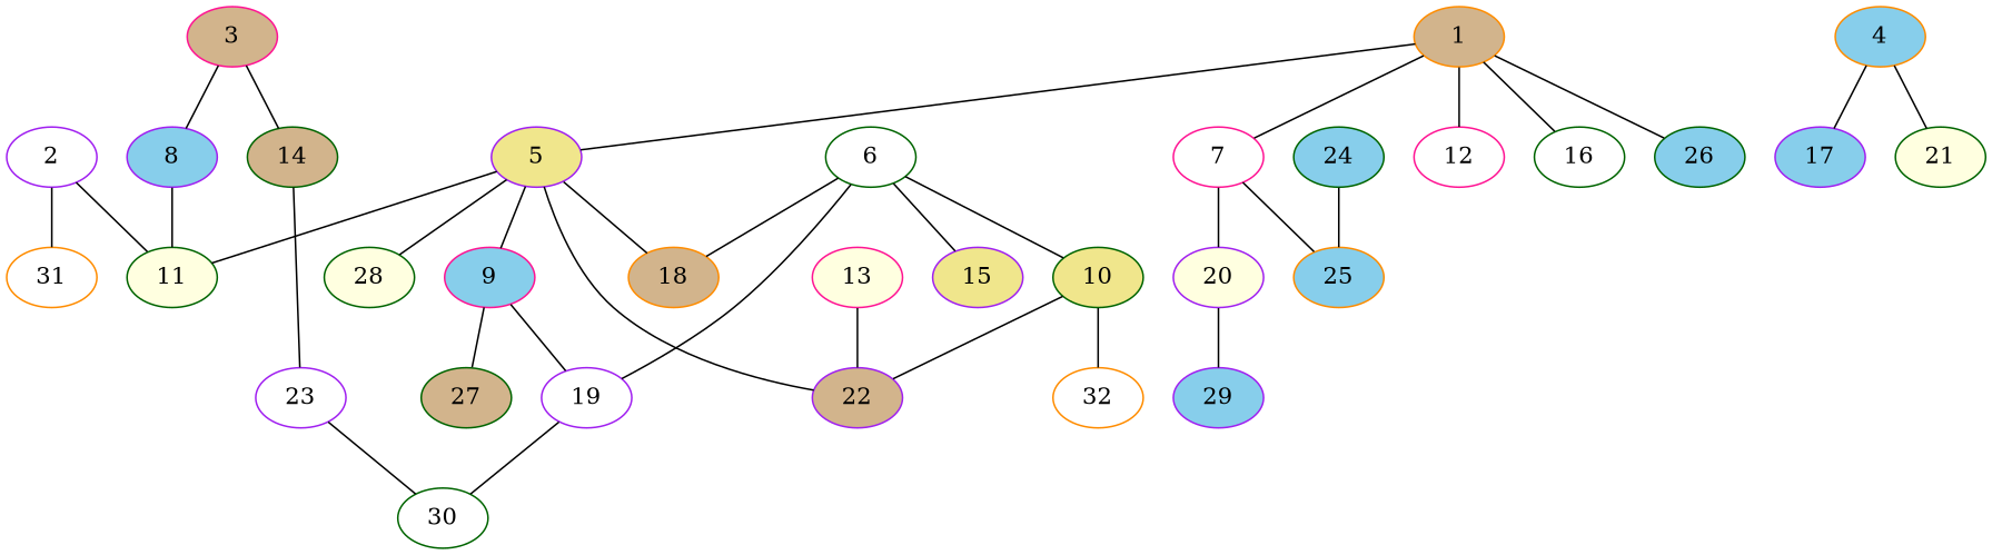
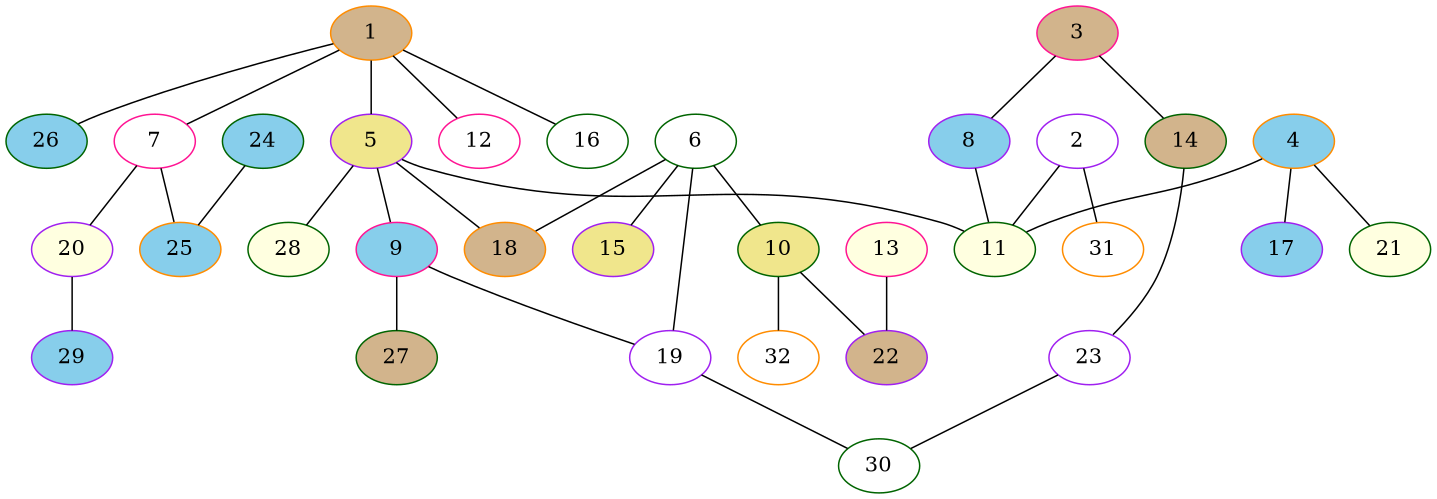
  graph {
    node [color=darkgreen fillcolor=white style=filled]
    edge [weight=1.0]
    1 [color=darkorange fillcolor=tan]
    5 [color=purple fillcolor=khaki]
    7 [color=deeppink]
    12 [color=deeppink]
    16
    26 [fillcolor=skyblue]
    11 [fillcolor=lightyellow]
    9 [color=deeppink fillcolor=skyblue]
    18 [color=darkorange fillcolor=tan]
    22 [color=purple fillcolor=tan]
    28 [fillcolor=lightyellow]
    20 [color=purple fillcolor=lightyellow]
    25 [color=darkorange fillcolor=skyblue]
    2 [color=purple]
    31 [color=darkorange]
    3 [color=deeppink fillcolor=tan]
    8 [color=purple fillcolor=skyblue]
    14 [fillcolor=tan]
    23 [color=purple]
    4 [color=darkorange fillcolor=skyblue]
    17 [color=purple fillcolor=skyblue]
    21 [fillcolor=lightyellow]
    19 [color=purple]
    27 [fillcolor=tan]
    6
    10 [fillcolor=khaki]
    15 [color=purple fillcolor=khaki]
    32 [color=darkorange]
    30
    29 [color=purple fillcolor=skyblue]
    13 [color=deeppink fillcolor=lightyellow]
    24 [fillcolor=skyblue]
    1 -- 5
    1 -- 7
    1 -- 12
    1 -- 16
    1 -- 26
    5 -- 11
    5 -- 9
    5 -- 18
-   5 -- 22
    5 -- 28
    7 -- 20
    7 -- 25
    9 -- 19
    9 -- 27
    20 -- 29
    2 -- 11
    2 -- 31
    3 -- 8
    3 -- 14
    8 -- 11
    14 -- 23
    23 -- 30
+   4 -- 11
    4 -- 17
    4 -- 21
    19 -- 30
    6 -- 18
    6 -- 19
    6 -- 10
    6 -- 15
    10 -- 22
    10 -- 32
    13 -- 22
    24 -- 25
  }
